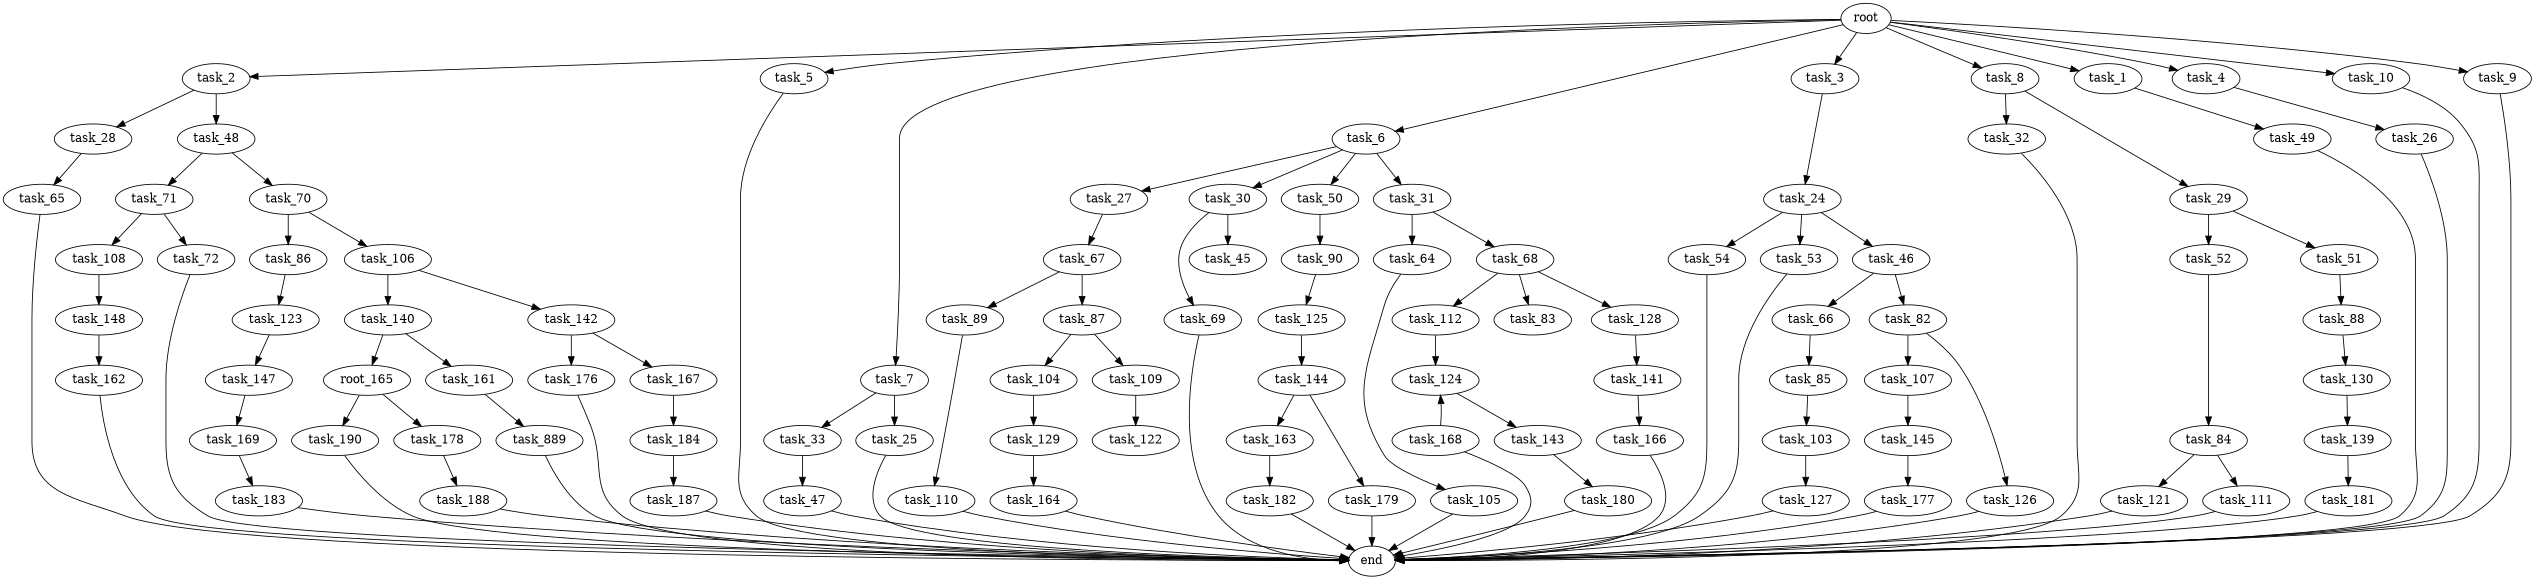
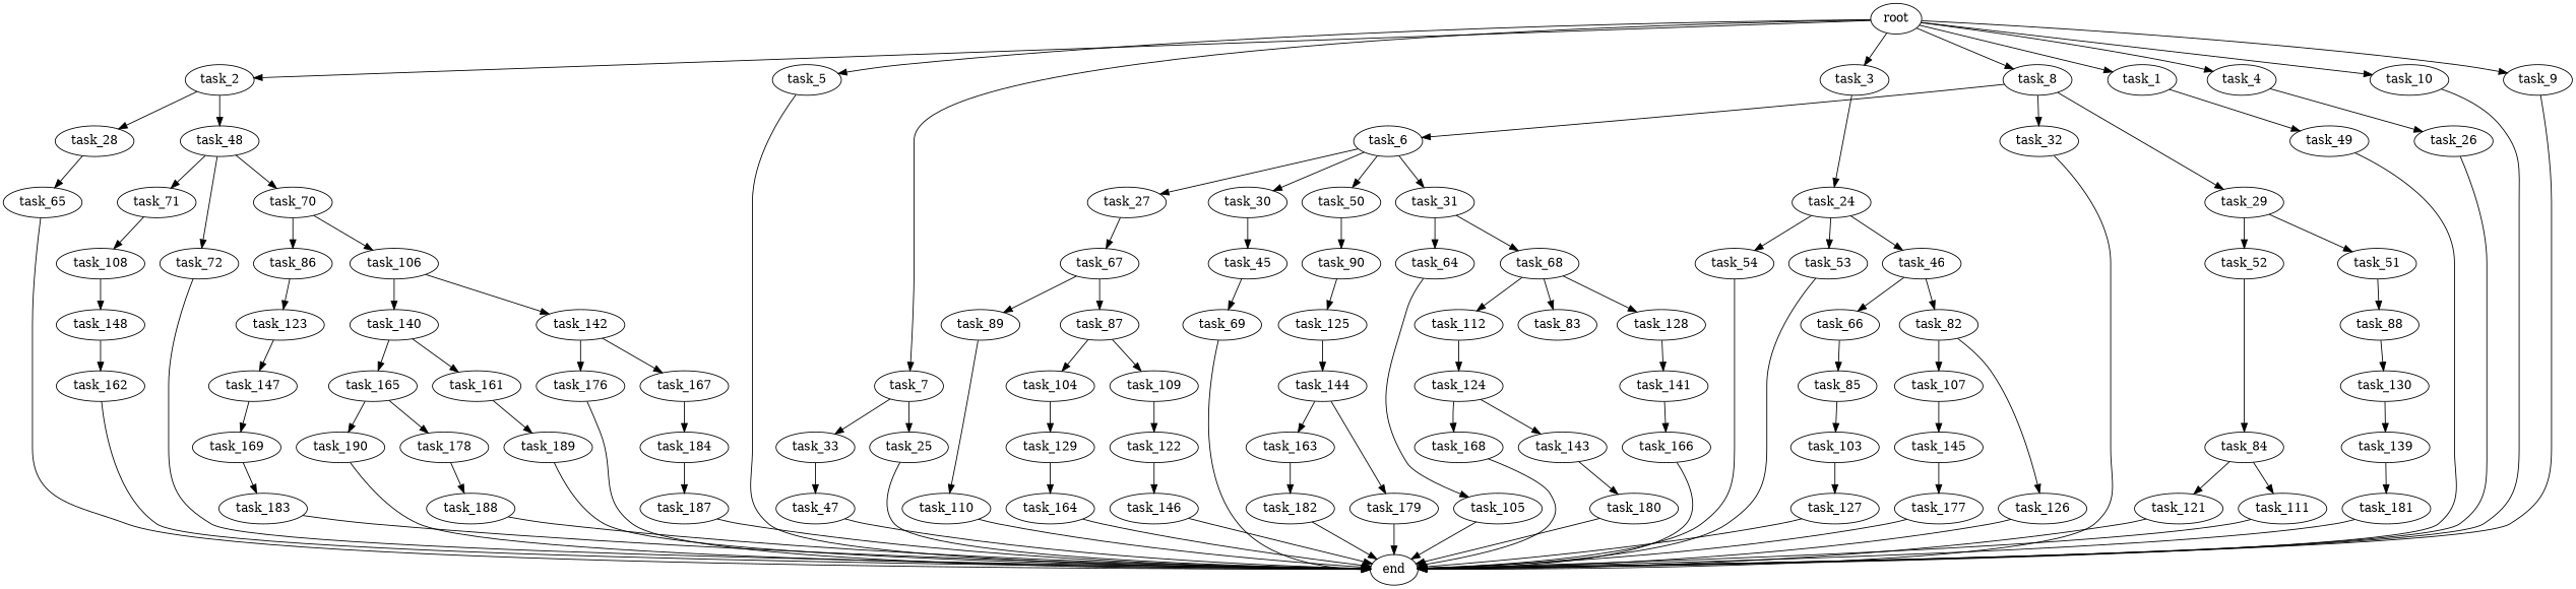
  digraph {
    task_65
    end
    task_45
    task_69
    task_89
    task_110
    task_5
    task_47
    task_90
    task_125
    task_144
    task_3
    task_24
    task_53
    task_46
    task_54
    task_6
    task_30
    task_50
    task_27
    task_31
    task_67
    task_68
    task_64
    task_2
    task_48
    task_28
    task_71
    task_72
    task_70
    task_8
    task_32
    task_29
    task_51
    task_52
    task_179
    task_163
    task_166
    task_84
    task_121
    task_111
    task_49
    task_184
    task_187
    task_86
    task_123
    task_147
    task_145
    task_177
    task_82
    task_107
    task_126
    task_168
    task_33
    task_130
    task_139
    task_181
-   task_189 [label=task_889]
+   task_189
    task_169
    task_183
    task_108
    task_148
    task_105
    task_106
    task_4
    task_26
    task_104
    task_129
    task_164
    task_176
    task_109
    task_122
+   task_146
    task_182
    task_10
    task_161
    task_128
    task_141
    task_103
    task_127
    task_66
    task_9
    task_85
    task_25
    task_87
    task_143
    task_180
    task_88
    task_142
    task_167
    root
    task_7
    task_1
    task_140
-   task_165 [label=root_165]
+   task_165
    task_188
    task_190
    task_83
    task_112
    task_124
    task_178
    task_162
    task_65 -> end
-   task_30 -> task_69
+   task_45 -> task_69
    task_69 -> end
    task_89 -> task_110
    task_110 -> end
    task_5 -> end
    task_47 -> end
    task_90 -> task_125
    task_125 -> task_144
    task_144 -> task_179
    task_144 -> task_163
    task_3 -> task_24
    task_24 -> task_53
    task_24 -> task_46
    task_24 -> task_54
    task_53 -> end
    task_46 -> task_82
    task_46 -> task_66
    task_54 -> end
    task_6 -> task_30
    task_6 -> task_50
    task_6 -> task_27
    task_6 -> task_31
    task_30 -> task_45
    task_50 -> task_90
    task_27 -> task_67
    task_31 -> task_68
    task_31 -> task_64
    task_67 -> task_89
    task_67 -> task_87
    task_68 -> task_128
    task_68 -> task_83
    task_68 -> task_112
    task_64 -> task_105
    task_2 -> task_48
    task_2 -> task_28
    task_48 -> task_71
-   task_71 -> task_72
+   task_48 -> task_72
    task_48 -> task_70
    task_28 -> task_65
    task_71 -> task_108
    task_72 -> end
    task_70 -> task_86
    task_70 -> task_106
    task_8 -> task_32
    task_8 -> task_29
    task_32 -> end
    task_29 -> task_51
    task_29 -> task_52
    task_51 -> task_88
    task_52 -> task_84
    task_179 -> end
    task_163 -> task_182
    task_166 -> end
    task_84 -> task_121
    task_84 -> task_111
    task_121 -> end
    task_111 -> end
    task_49 -> end
    task_184 -> task_187
    task_187 -> end
    task_86 -> task_123
    task_123 -> task_147
    task_147 -> task_169
    task_145 -> task_177
    task_177 -> end
    task_82 -> task_107
    task_82 -> task_126
    task_107 -> task_145
    task_126 -> end
    task_168 -> end
    task_33 -> task_47
    task_130 -> task_139
    task_139 -> task_181
    task_181 -> end
    task_189 -> end
    task_169 -> task_183
    task_183 -> end
    task_108 -> task_148
    task_148 -> task_162
    task_105 -> end
    task_106 -> task_142
    task_106 -> task_140
    task_4 -> task_26
    task_26 -> end
    task_104 -> task_129
    task_129 -> task_164
    task_164 -> end
    task_176 -> end
    task_109 -> task_122
+   task_122 -> task_146
+   task_146 -> end
    task_182 -> end
    task_10 -> end
    task_161 -> task_189
    task_128 -> task_141
    task_141 -> task_166
    task_103 -> task_127
    task_127 -> end
    task_66 -> task_85
    task_9 -> end
    task_85 -> task_103
    task_25 -> end
    task_87 -> task_104
    task_87 -> task_109
    task_143 -> task_180
    task_180 -> end
    task_88 -> task_130
    task_142 -> task_176
    task_142 -> task_167
    task_167 -> task_184
    root -> task_5
    root -> task_3
-   root -> task_6
+   task_8 -> task_6
    root -> task_2
    root -> task_8
    root -> task_4
    root -> task_10
    root -> task_9
    root -> task_7
    root -> task_1
    task_7 -> task_33
    task_7 -> task_25
    task_1 -> task_49
    task_140 -> task_161
    task_140 -> task_165
    task_165 -> task_190
    task_165 -> task_178
    task_188 -> end
    task_190 -> end
    task_112 -> task_124
-   task_168 -> task_124
+   task_124 -> task_168
    task_124 -> task_143
    task_178 -> task_188
    task_162 -> end
  }
